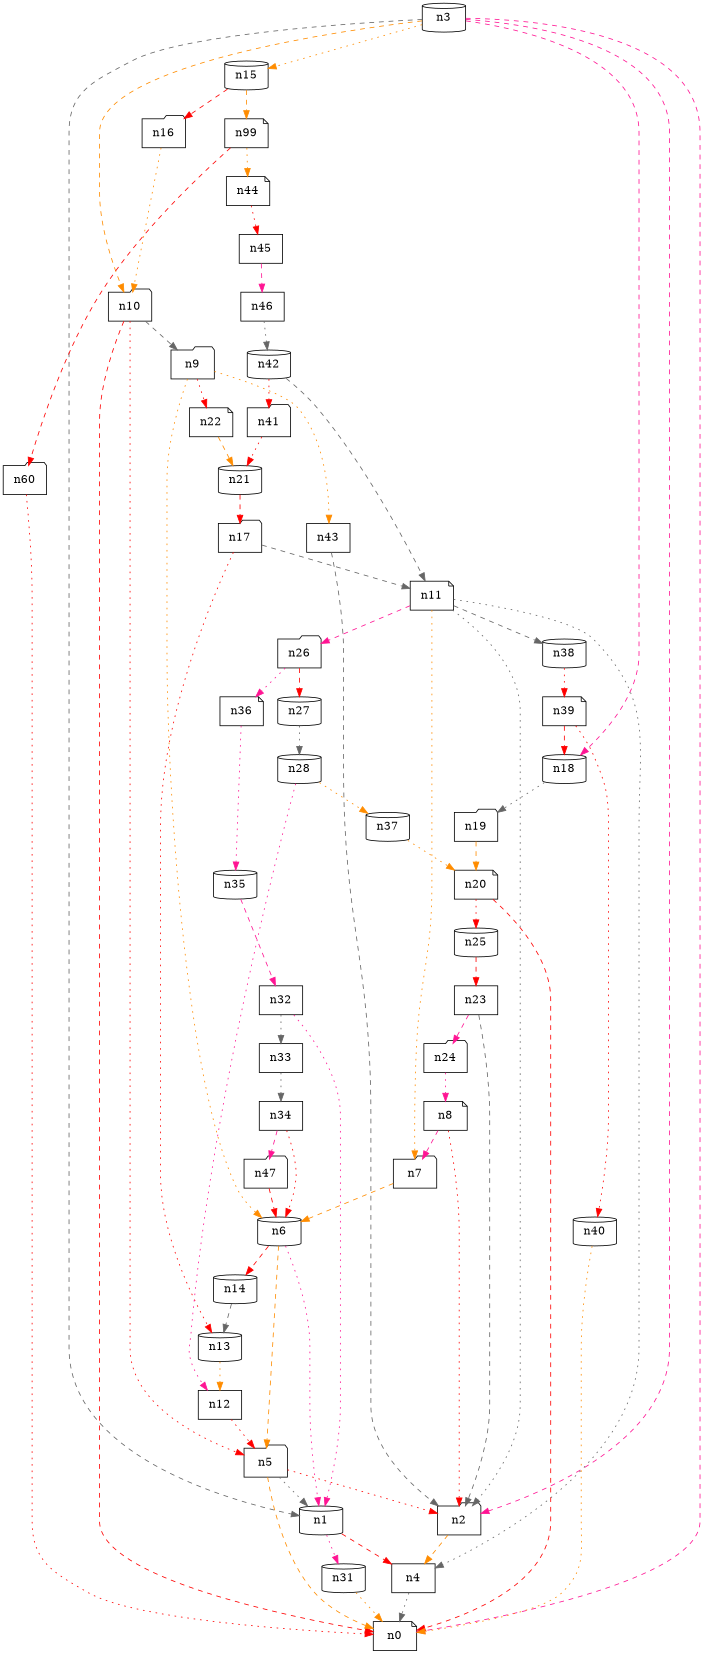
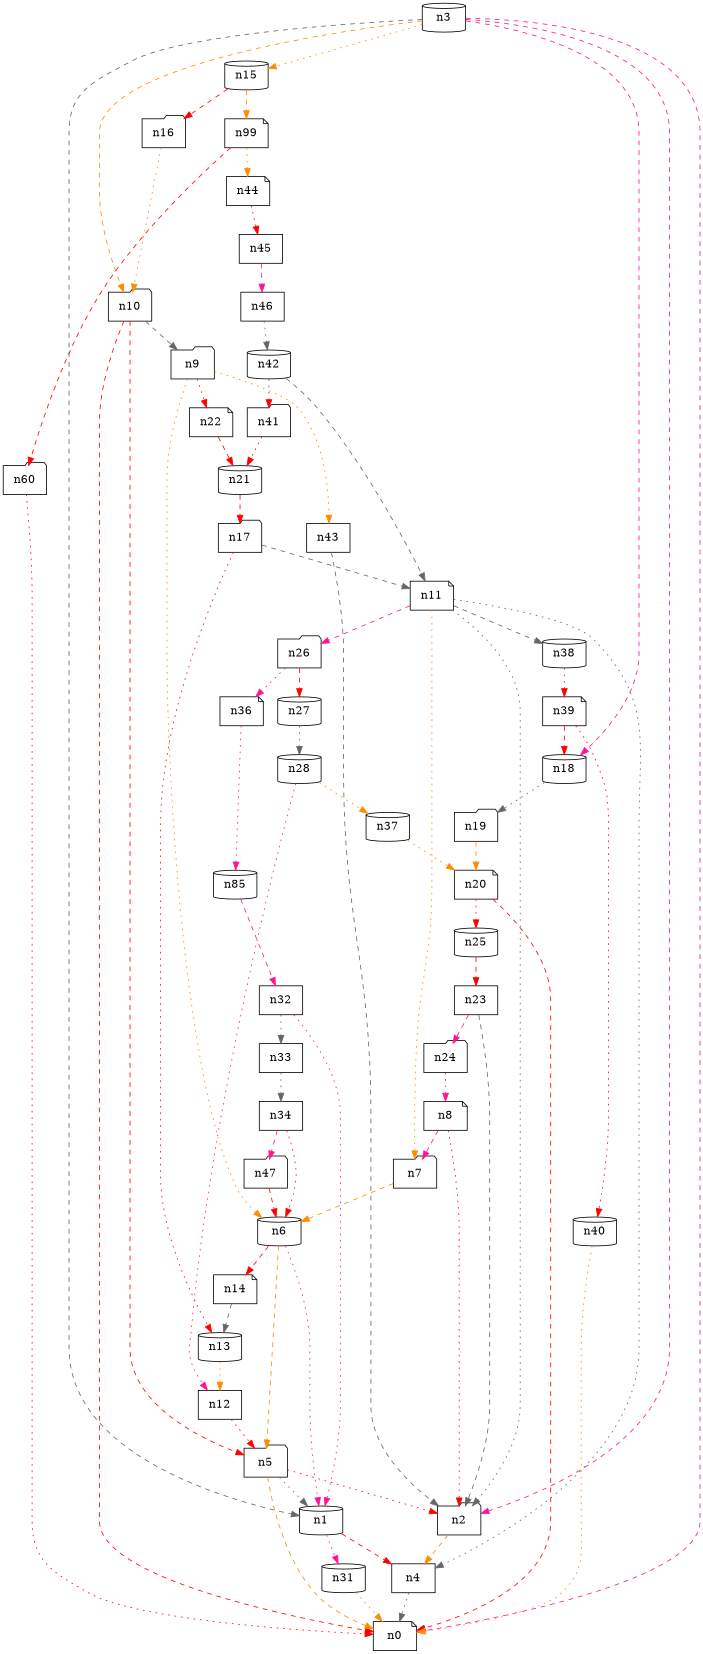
  digraph {
    node [shape=cylinder]
    edge [color=red style=dotted]
    n4 [shape=box]
    n1
    n31
    n0 [shape=note]
    n2 [shape=folder]
    n3
    n10 [shape=folder]
    n15
    n18
    n5 [shape=folder]
    n9 [shape=folder]
    n16 [shape=folder]
    n29 [label=n99 shape=note]
    n19 [shape=folder]
    n6
    n22 [shape=note]
    n43 [shape=box]
    n30 [label=n60 shape=folder]
    n44 [shape=note]
    n20 [shape=note]
-   n14
+   n14 [shape=note]
    n13
    n12 [shape=box]
    n7 [shape=folder]
    n8 [shape=note]
    n21
    n17 [shape=folder]
    n11 [shape=note]
    n26 [shape=folder]
    n38
    n27
    n36 [shape=note]
    n39 [shape=note]
    n28
-   n35
+   n35 [label=n85]
    n40
    n45 [shape=box]
    n25
    n23 [shape=box]
    n24 [shape=folder]
    n37
    n32 [shape=box]
    n46 [shape=box]
    n33 [shape=box]
    n34 [shape=box]
    n47 [shape=folder]
    n41 [shape=folder]
    n42
    n4 -> n0 [color=gray40]
    n1 -> n4 [style=dashed]
    n1 -> n31 [color=deeppink]
    n31 -> n0 [color=darkorange]
    n2 -> n4 [color=darkorange style=dashed]
    n3 -> n1 [color=gray40 style=dashed]
    n3 -> n0 [color=deeppink style=dashed]
    n3 -> n2 [color=deeppink style=dashed]
    n3 -> n10 [color=darkorange style=dashed]
    n3 -> n15 [color=darkorange]
    n3 -> n18 [color=deeppink style=dashed]
    n10 -> n0 [style=dashed]
-   n10 -> n5
+   n10 -> n5 [style=dashed]
    n10 -> n9 [color=gray40 style=dashed]
    n15 -> n16 [style=dashed]
    n15 -> n29 [color=darkorange style=dashed]
    n18 -> n19 [color=gray40]
    n5 -> n1 [color=gray40]
    n5 -> n0 [color=darkorange style=dashed]
    n5 -> n2
    n9 -> n6 [color=darkorange]
    n9 -> n22
    n9 -> n43 [color=darkorange]
    n16 -> n10 [color=darkorange]
    n29 -> n30 [style=dashed]
    n29 -> n44 [color=darkorange]
    n19 -> n20 [color=darkorange style=dashed]
    n6 -> n1 [color=deeppink]
    n6 -> n5 [color=darkorange style=dashed]
    n6 -> n14 [style=dashed]
-   n22 -> n21 [color=darkorange style=dashed]
+   n22 -> n21 [style=dashed]
    n43 -> n2 [color=gray40 style=dashed]
    n30 -> n0
    n44 -> n45
    n20 -> n0 [style=dashed]
    n20 -> n25
    n14 -> n13 [color=gray40 style=dashed]
    n13 -> n12 [color=darkorange]
    n12 -> n5
    n7 -> n6 [color=darkorange style=dashed]
    n8 -> n2
    n8 -> n7 [color=deeppink style=dashed]
    n21 -> n17 [style=dashed]
    n17 -> n13
    n17 -> n11 [color=gray40 style=dashed]
    n11 -> n4 [color=gray40]
    n11 -> n2 [color=gray40]
    n11 -> n7 [color=darkorange]
    n11 -> n26 [color=deeppink style=dashed]
    n11 -> n38 [color=gray40 style=dashed]
    n26 -> n27 [style=dashed]
    n26 -> n36 [color=deeppink]
    n38 -> n39
    n27 -> n28 [color=gray40]
    n36 -> n35 [color=deeppink]
    n39 -> n18 [style=dashed]
    n39 -> n40
    n28 -> n12 [color=deeppink]
    n28 -> n37 [color=darkorange]
    n35 -> n32 [color=deeppink style=dashed]
    n40 -> n0 [color=darkorange]
    n45 -> n46 [color=deeppink style=dashed]
    n25 -> n23 [style=dashed]
    n23 -> n2 [color=gray40 style=dashed]
    n23 -> n24 [color=deeppink style=dashed]
    n24 -> n8 [color=deeppink]
    n37 -> n20 [color=darkorange]
    n32 -> n1 [color=deeppink]
    n32 -> n33 [color=gray40]
    n46 -> n42 [color=gray40]
    n33 -> n34 [color=gray40]
    n34 -> n6
    n34 -> n47 [color=deeppink style=dashed]
    n47 -> n6 [style=dashed]
    n41 -> n21
    n42 -> n11 [color=gray40 style=dashed]
    n42 -> n41
  }
